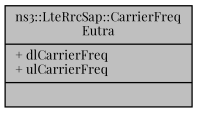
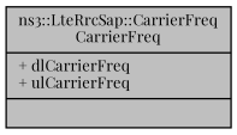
  digraph {
    fontname="Playfair Display"
-   n1 [color=black fillcolor=grey75 fontcolor=black fontname="Playfair Display" fontsize=10 height=0.2 label="{ns3::LteRrcSap::CarrierFreq\lEutra\n|+ dlCarrierFreq\l+ ulCarrierFreq\l|}" shape=record style=filled width=0.4]
+   n1 [color=black fillcolor=grey75 fontcolor=black fontname="Playfair Display" fontsize=10 height=0.2 label="{ns3::LteRrcSap::CarrierFreq\lCarrierFreq\n|+ dlCarrierFreq\l+ ulCarrierFreq\l|}" shape=record style=filled width=0.4]
  }
